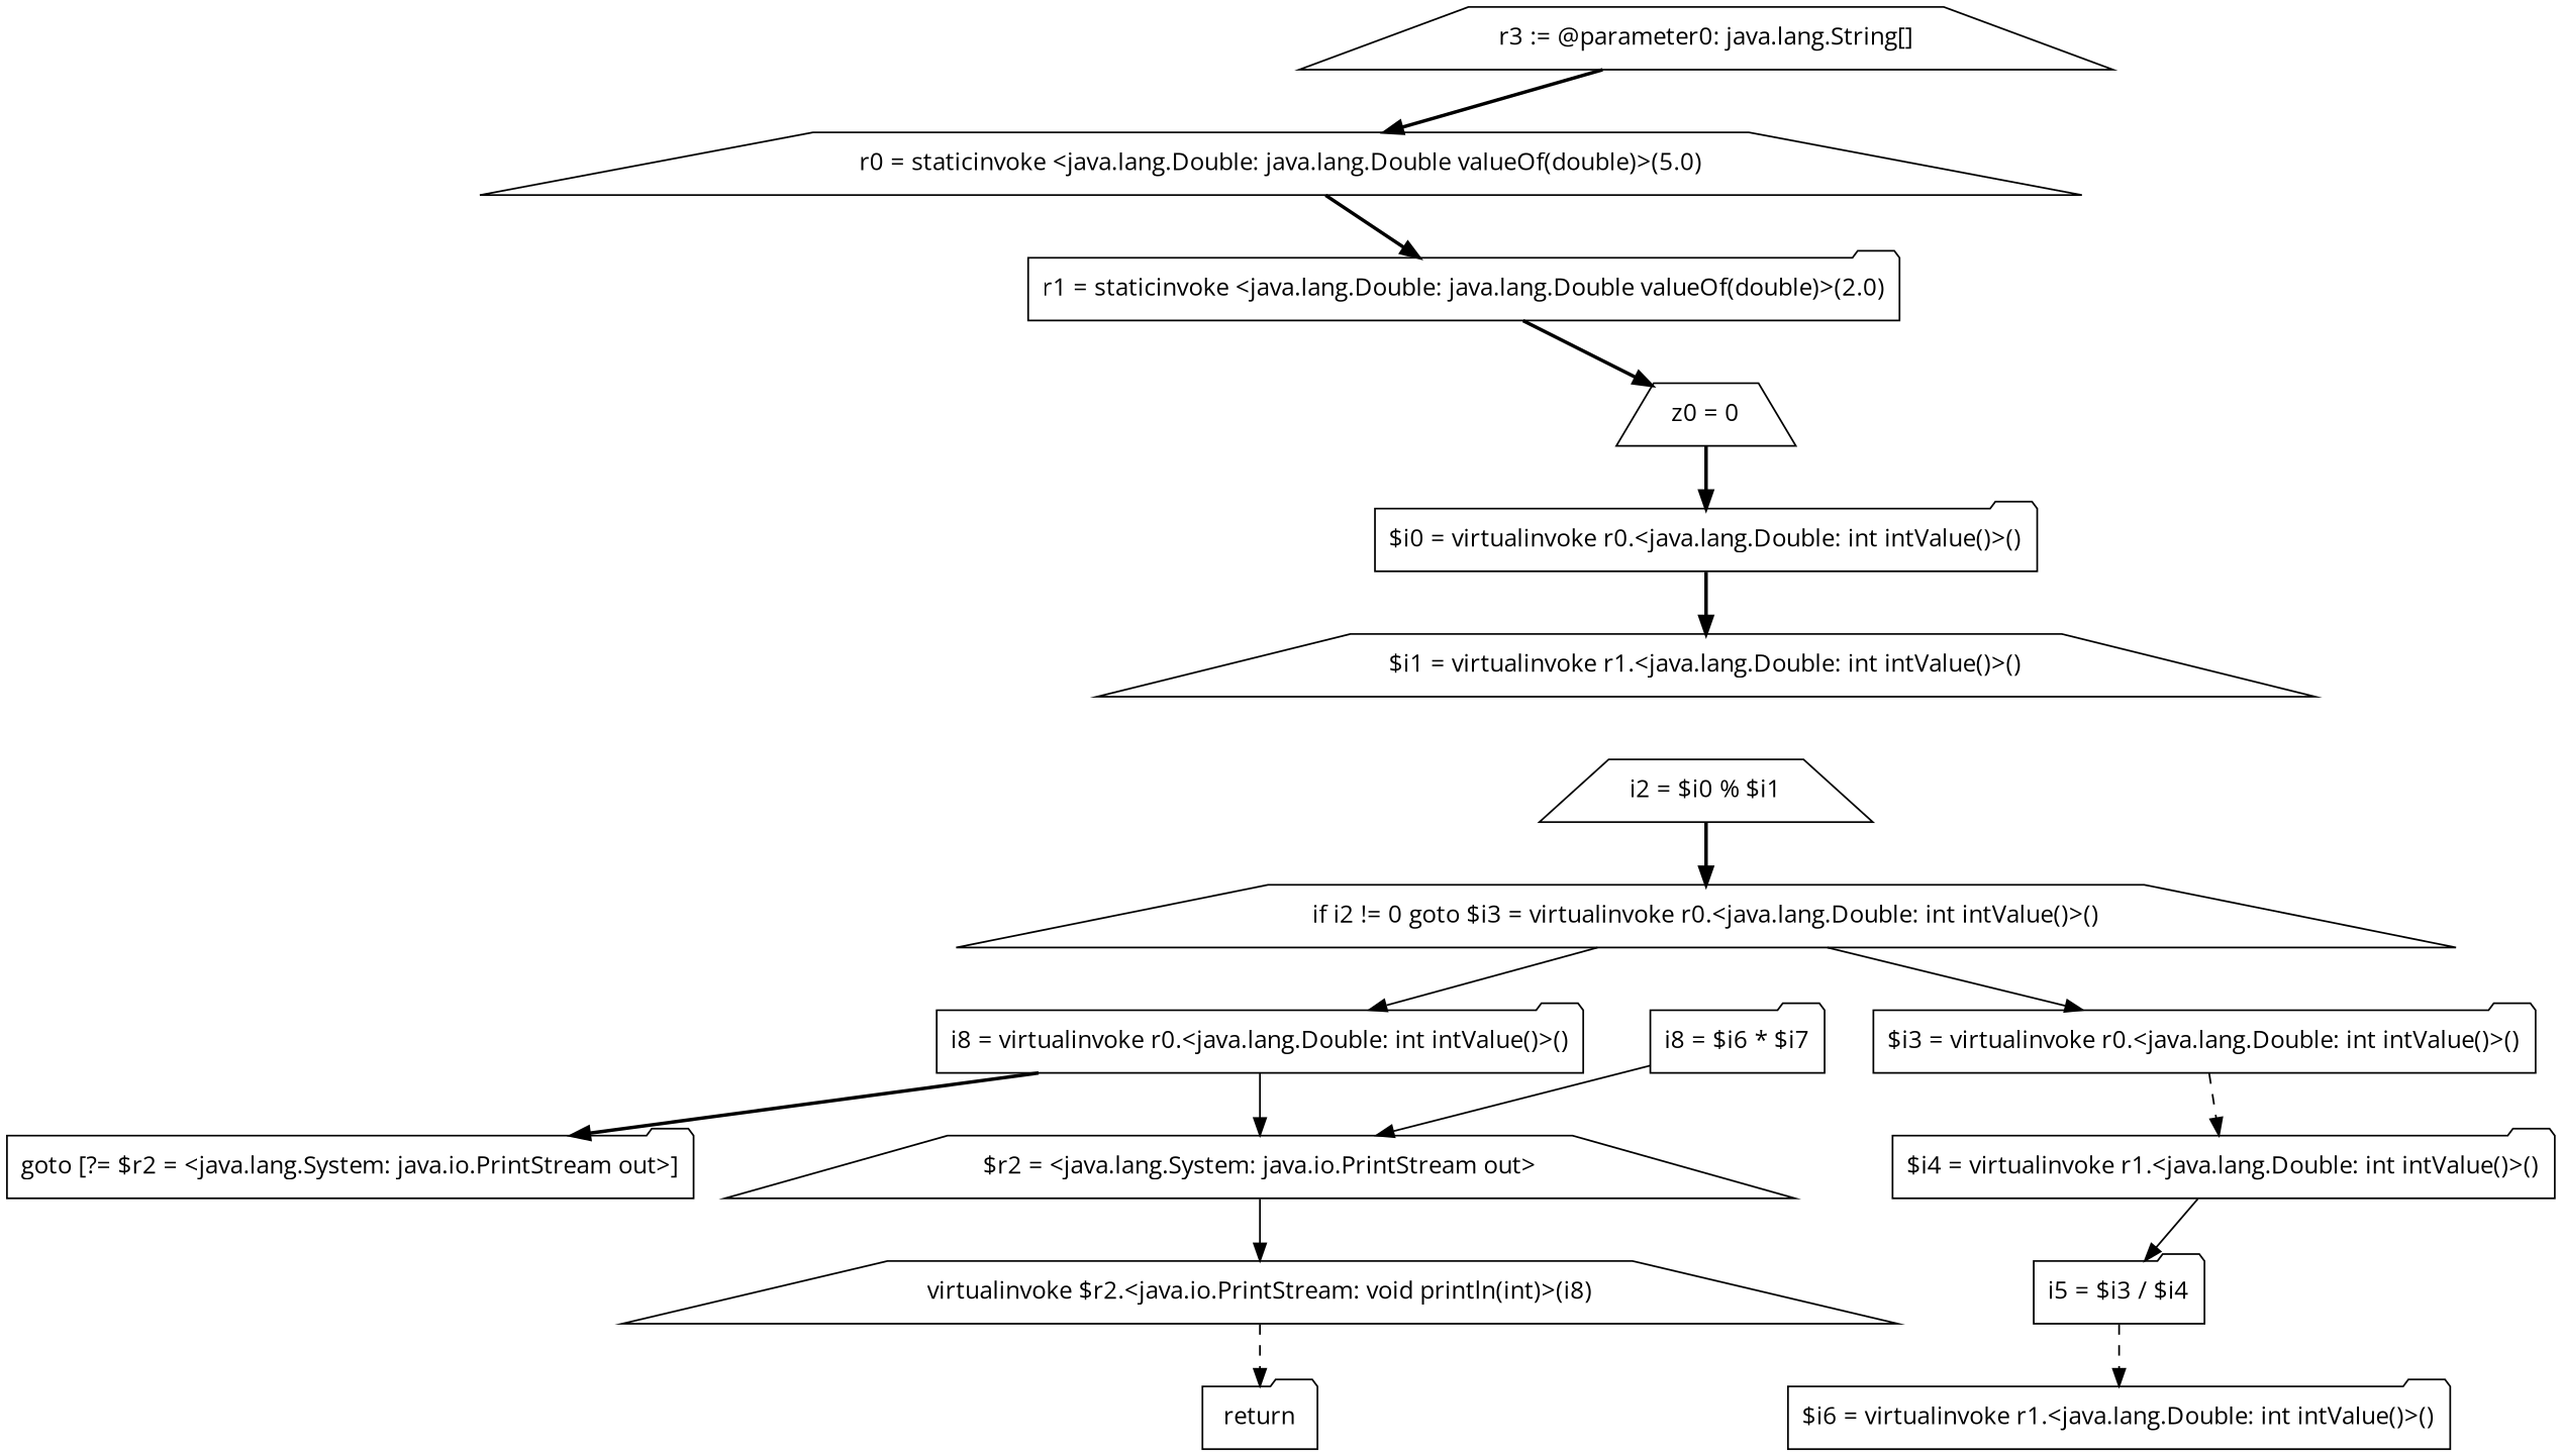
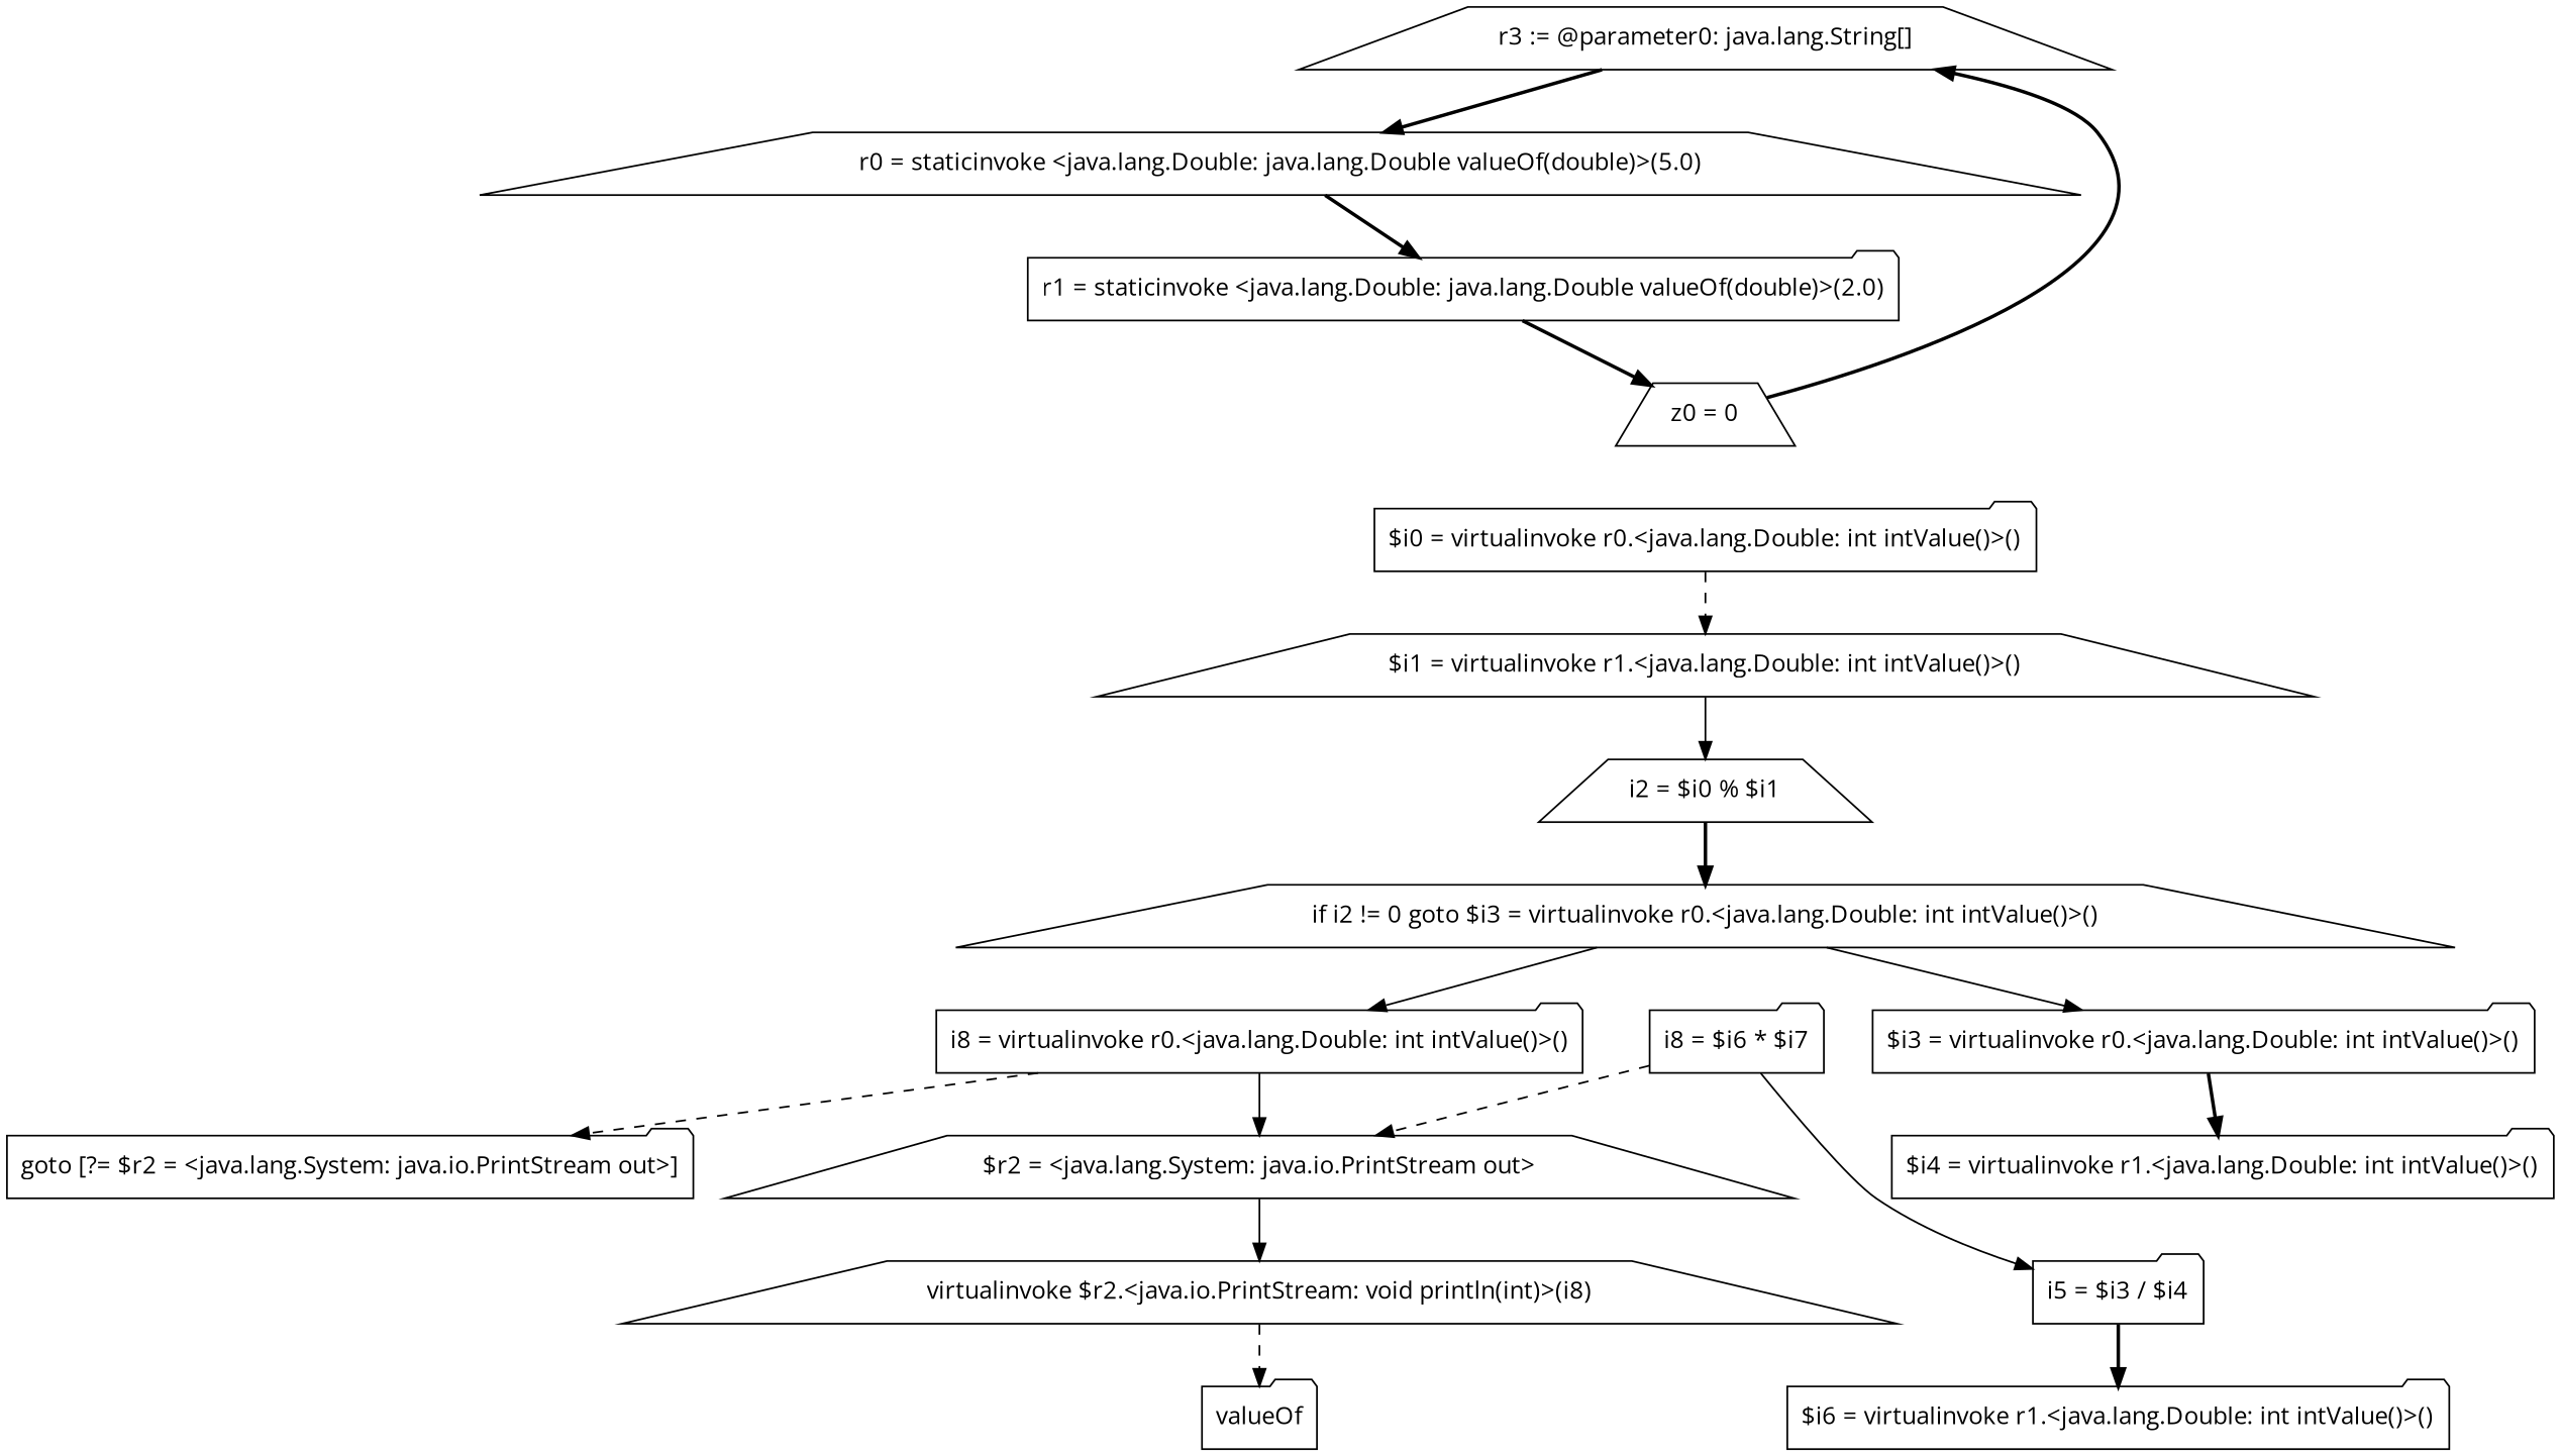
  digraph {
    fontname="Open Sans"
    node [fontname="Open Sans" shape=folder]
    edge [fontname="Open Sans" style=dashed]
    "r3 := @parameter0: java.lang.String[]" [shape=trapezium]
    "r0 = staticinvoke <java.lang.Double: java.lang.Double valueOf(double)>(5.0)" [shape=trapezium]
    "r1 = staticinvoke <java.lang.Double: java.lang.Double valueOf(double)>(2.0)"
    "z0 = 0" [shape=trapezium]
    "$i0 = virtualinvoke r0.<java.lang.Double: int intValue()>()"
    "$i1 = virtualinvoke r1.<java.lang.Double: int intValue()>()" [shape=trapezium]
    "i2 = $i0 % $i1" [shape=trapezium]
    "if i2 != 0 goto $i3 = virtualinvoke r0.<java.lang.Double: int intValue()>()" [shape=trapezium]
    "i8 = virtualinvoke r0.<java.lang.Double: int intValue()>()"
    "$i3 = virtualinvoke r0.<java.lang.Double: int intValue()>()"
    "goto [?= $r2 = <java.lang.System: java.io.PrintStream out>]"
    "$r2 = <java.lang.System: java.io.PrintStream out>" [shape=trapezium]
    "$i4 = virtualinvoke r1.<java.lang.Double: int intValue()>()"
    "virtualinvoke $r2.<java.io.PrintStream: void println(int)>(i8)" [shape=trapezium]
    "i5 = $i3 / $i4"
    "$i6 = virtualinvoke r1.<java.lang.Double: int intValue()>()"
    "i8 = $i6 * $i7"
-   return
+   return [label=valueOf]
    "r3 := @parameter0: java.lang.String[]" -> "r0 = staticinvoke <java.lang.Double: java.lang.Double valueOf(double)>(5.0)" [style=bold]
    "r0 = staticinvoke <java.lang.Double: java.lang.Double valueOf(double)>(5.0)" -> "r1 = staticinvoke <java.lang.Double: java.lang.Double valueOf(double)>(2.0)" [style=bold]
    "r1 = staticinvoke <java.lang.Double: java.lang.Double valueOf(double)>(2.0)" -> "z0 = 0" [style=bold]
-   "z0 = 0" -> "$i0 = virtualinvoke r0.<java.lang.Double: int intValue()>()" [style=bold]
-   "$i0 = virtualinvoke r0.<java.lang.Double: int intValue()>()" -> "$i1 = virtualinvoke r1.<java.lang.Double: int intValue()>()" [style=bold]
+   "z0 = 0" -> "r3 := @parameter0: java.lang.String[]" [style=bold]
+   "$i0 = virtualinvoke r0.<java.lang.Double: int intValue()>()" -> "$i1 = virtualinvoke r1.<java.lang.Double: int intValue()>()"
+   "$i1 = virtualinvoke r1.<java.lang.Double: int intValue()>()" -> "i2 = $i0 % $i1" [style=solid]
    "i2 = $i0 % $i1" -> "if i2 != 0 goto $i3 = virtualinvoke r0.<java.lang.Double: int intValue()>()" [style=bold]
    "if i2 != 0 goto $i3 = virtualinvoke r0.<java.lang.Double: int intValue()>()" -> "i8 = virtualinvoke r0.<java.lang.Double: int intValue()>()" [style=solid]
    "if i2 != 0 goto $i3 = virtualinvoke r0.<java.lang.Double: int intValue()>()" -> "$i3 = virtualinvoke r0.<java.lang.Double: int intValue()>()" [style=solid]
-   "i8 = virtualinvoke r0.<java.lang.Double: int intValue()>()" -> "goto [?= $r2 = <java.lang.System: java.io.PrintStream out>]" [style=bold]
+   "i8 = virtualinvoke r0.<java.lang.Double: int intValue()>()" -> "goto [?= $r2 = <java.lang.System: java.io.PrintStream out>]"
    "i8 = virtualinvoke r0.<java.lang.Double: int intValue()>()" -> "$r2 = <java.lang.System: java.io.PrintStream out>" [style=solid]
-   "$i3 = virtualinvoke r0.<java.lang.Double: int intValue()>()" -> "$i4 = virtualinvoke r1.<java.lang.Double: int intValue()>()"
+   "$i3 = virtualinvoke r0.<java.lang.Double: int intValue()>()" -> "$i4 = virtualinvoke r1.<java.lang.Double: int intValue()>()" [style=bold]
    "$r2 = <java.lang.System: java.io.PrintStream out>" -> "virtualinvoke $r2.<java.io.PrintStream: void println(int)>(i8)" [style=solid]
-   "$i4 = virtualinvoke r1.<java.lang.Double: int intValue()>()" -> "i5 = $i3 / $i4" [style=solid]
+   "i8 = $i6 * $i7" -> "i5 = $i3 / $i4" [style=solid]
    "virtualinvoke $r2.<java.io.PrintStream: void println(int)>(i8)" -> return
-   "i5 = $i3 / $i4" -> "$i6 = virtualinvoke r1.<java.lang.Double: int intValue()>()"
-   "i8 = $i6 * $i7" -> "$r2 = <java.lang.System: java.io.PrintStream out>" [style=solid]
+   "i5 = $i3 / $i4" -> "$i6 = virtualinvoke r1.<java.lang.Double: int intValue()>()" [style=bold]
+   "i8 = $i6 * $i7" -> "$r2 = <java.lang.System: java.io.PrintStream out>"
  }
